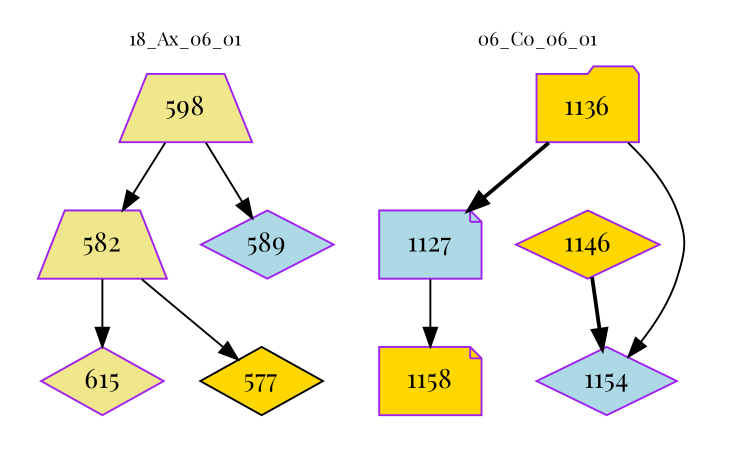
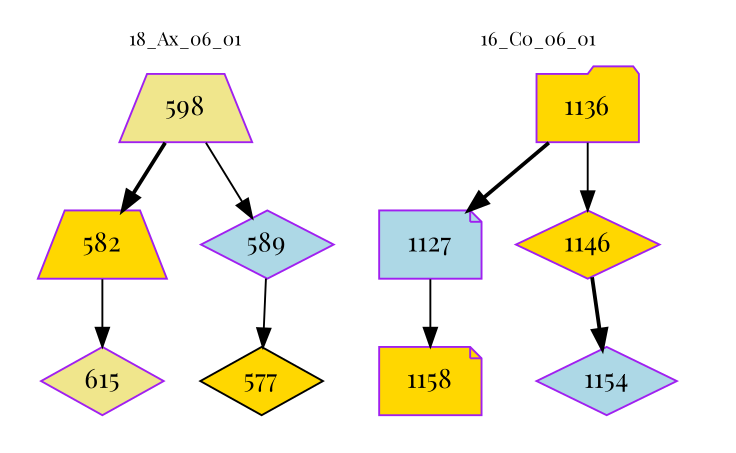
  digraph {
    fontname="Playfair Display"
    node [color=purple fillcolor=gold fontname="Playfair Display" shape=diamond style=filled]
    edge [color=black fontname="Playfair Display" style=solid]
    n1 [fillcolor=khaki label=598 shape=trapezium]
-   n2 [fillcolor=khaki label=582 shape=trapezium]
+   n2 [label=582 shape=trapezium]
    n3 [fillcolor=lightblue label=589]
    n4 [fillcolor=khaki label=615]
    n5 [color=black label=577]
    n6 [label=1136 shape=folder]
    n7 [fillcolor=lightblue label=1127 shape=note]
    n8 [label=1146]
    n9 [label=1158 shape=note]
    n10 [fillcolor=lightblue label=1154]
    subgraph cluster_1 {
      color=white
      fontsize=10
      label="18_Ax_06_01"
      n1
      n2
      n3
      n4
      n5
    }
    subgraph cluster_2 {
      color=white
      fontsize=10
-     label="06_C0_06_01"
+     label="16_C0_06_01"
      n6
      n7
      n8
      n9
      n10
    }
-   n1 -> n2
+   n1 -> n2 [style=bold]
    n1 -> n3
    n2 -> n4
-   n2 -> n5
+   n3 -> n5
    n6 -> n7 [style=bold]
-   n6 -> n10
+   n6 -> n8
    n7 -> n9
    n8 -> n10 [style=bold]
  }
